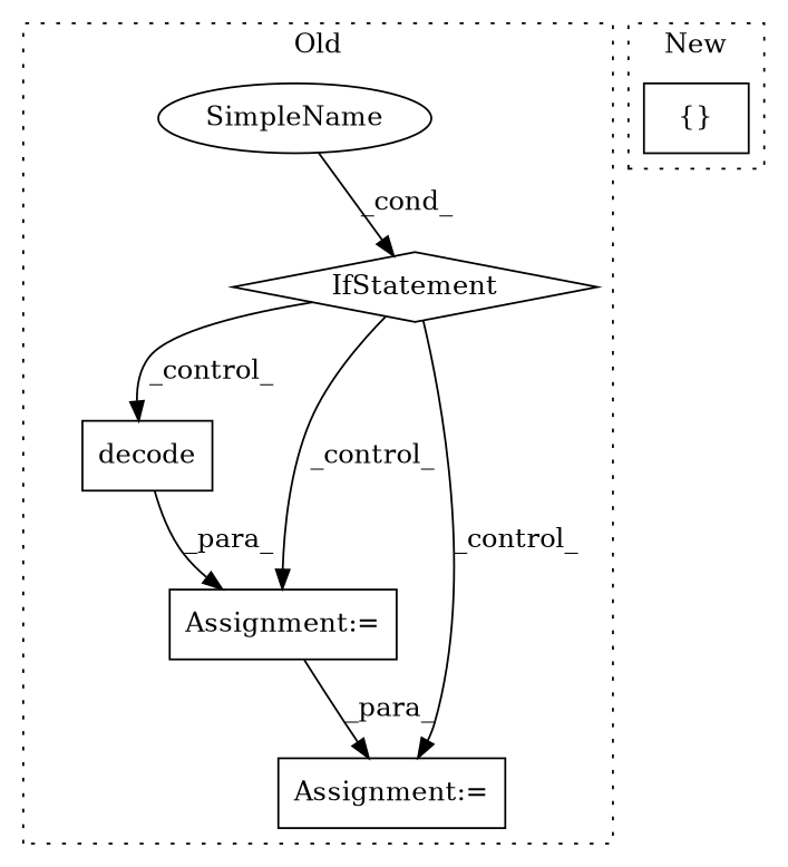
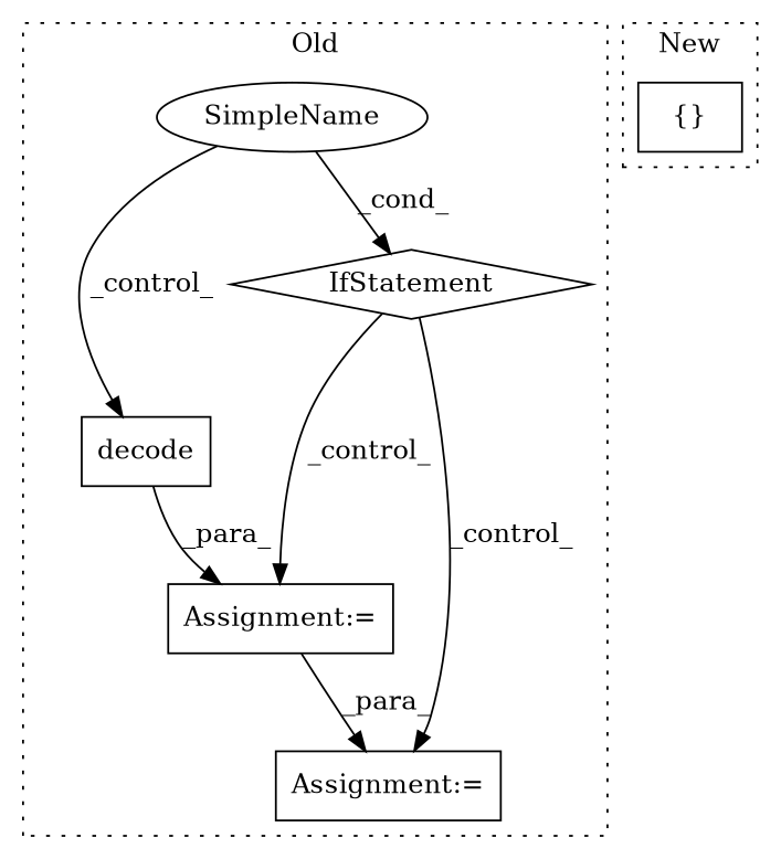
  digraph {
    node [a=7 l=1 shape=box]
    n1 [a=32 l="7,1" label=decode s="1272,1286"]
    n2 [label="Assignment:=" s=1255]
    n3 [a=42 label=SimpleName shape=ellipse l=""]
    n4 [a=25 l="4,2" label=IfStatement s="1175,1222" shape=diamond]
    n5 [label="Assignment:=" s=1377]
    n6 [a=4 l="1,1" label="{}" s="970,986"]
    subgraph cluster_1 {
      label=Old
      style=dotted
      n1
      n2
      n3
      n4
      n5
    }
    subgraph cluster_2 {
      label=New
      style=dotted
      n6
    }
    n1 -> n2 [label=_para_]
    n2 -> n5 [label=_para_]
    n3 -> n4 [label=_cond_]
-   n4 -> n1 [label=_control_]
+   n3 -> n1 [label=_control_]
    n4 -> n2 [label=_control_]
    n4 -> n5 [label=_control_]
  }
